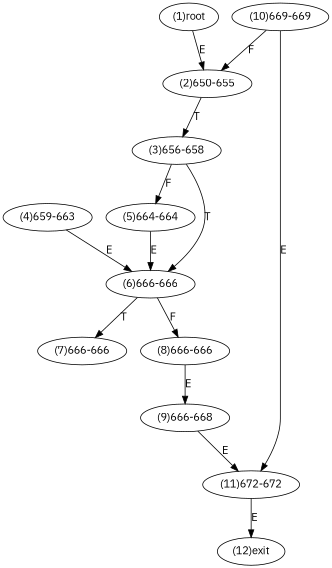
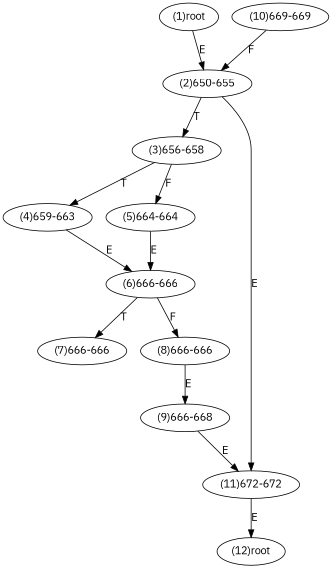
  digraph {
    fontname="IBM Plex Sans"
    node [fontname="IBM Plex Sans"]
    edge [fontname="IBM Plex Sans"]
    n1 [label="(1)root"]
    n2 [label="(2)650-655"]
    n3 [label="(3)656-658"]
    n4 [label="(4)659-663"]
    n5 [label="(5)664-664"]
    n6 [label="(10)669-669"]
    n7 [label="(11)672-672"]
    n8 [label="(6)666-666"]
    n9 [label="(7)666-666"]
    n10 [label="(8)666-666"]
    n11 [label="(9)666-668"]
-   n12 [label="(12)exit"]
+   n12 [label="(12)root"]
    n1 -> n2 [label=E]
    n2 -> n3 [label=T]
-   n3 -> n8 [label=T]
+   n3 -> n4 [label=T]
    n3 -> n5 [label=F]
    n4 -> n8 [label=E]
    n5 -> n8 [label=E]
    n6 -> n2 [label=F]
-   n6 -> n7 [label=E]
+   n2 -> n7 [label=E]
    n7 -> n12 [label=E]
    n8 -> n9 [label=T]
    n8 -> n10 [label=F]
    n10 -> n11 [label=E]
    n11 -> n7 [label=E]
  }
